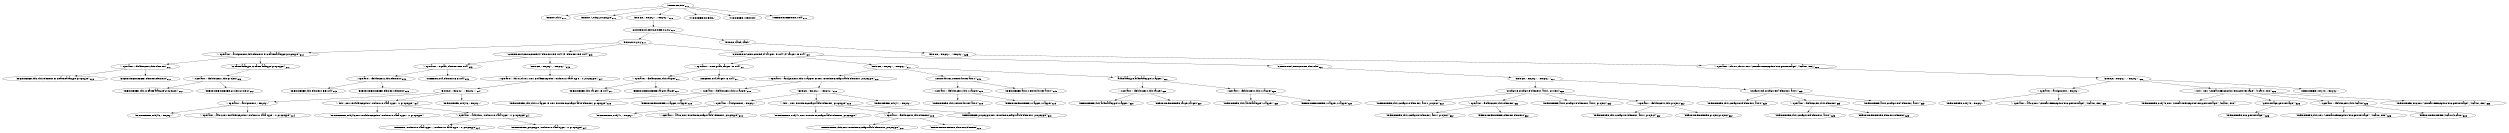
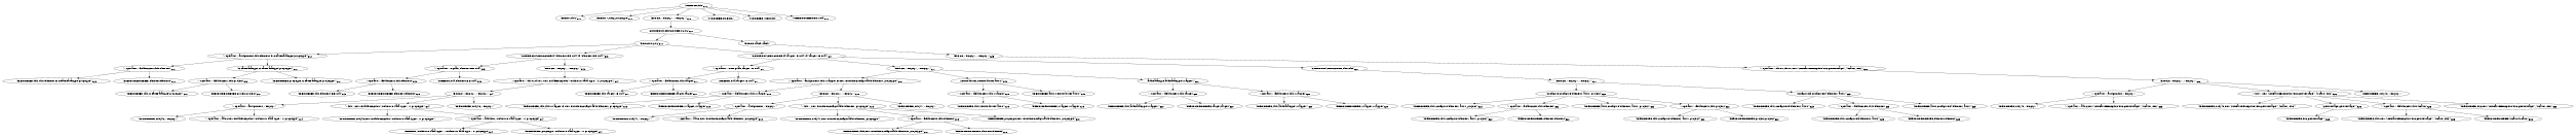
  digraph {
    n1 [label=<(METHOD,init)<SUB>610</SUB>>]
    n2 [label=<(PARAM,this)<SUB>610</SUB>>]
    n3 [label=<(PARAM,String propType)<SUB>610</SUB>>]
    n4 [label=<(BLOCK,&lt;empty&gt;,&lt;empty&gt;)<SUB>610</SUB>>]
    n5 [label=<(MODIFIER,PUBLIC)>]
    n6 [label=<(MODIFIER,VIRTUAL)>]
    n7 [label=<(METHOD_RETURN,void)<SUB>610</SUB>>]
    n8 [label=<(CONTROL_STRUCTURE,try,try)<SUB>611</SUB>>]
    n9 [label=<(BLOCK,try,try)<SUB>611</SUB>>]
    n10 [label=<(BLOCK,catch,catch)>]
    n11 [label=<(&lt;operator&gt;.assignment,this.element = createDataType(propType))<SUB>612</SUB>>]
    n12 [label=<(CONTROL_STRUCTURE,if (element == null),if (element == null))<SUB>613</SUB>>]
    n13 [label=<(CONTROL_STRUCTURE,if (target != null),if (target != null))<SUB>617</SUB>>]
    n14 [label=<(BLOCK,&lt;empty&gt;,&lt;empty&gt;)<SUB>625</SUB>>]
    n15 [label=<(&lt;operator&gt;.fieldAccess,this.element)<SUB>612</SUB>>]
    n16 [label=<(createDataType,createDataType(propType))<SUB>612</SUB>>]
    n17 [label=<(&lt;operator&gt;.equals,element == null)<SUB>613</SUB>>]
    n18 [label=<(BLOCK,&lt;empty&gt;,&lt;empty&gt;)<SUB>613</SUB>>]
    n19 [label=<(&lt;operator&gt;.notEquals,target != null)<SUB>617</SUB>>]
    n20 [label=<(BLOCK,&lt;empty&gt;,&lt;empty&gt;)<SUB>617</SUB>>]
    n21 [label=<(CONTROL_STRUCTURE,else,else)<SUB>621</SUB>>]
    n22 [label=<(IDENTIFIER,this,this.element = createDataType(propType))<SUB>612</SUB>>]
    n23 [label=<(FIELD_IDENTIFIER,element,element)<SUB>612</SUB>>]
    n24 [label=<(&lt;operator&gt;.fieldAccess,this.project)<SUB>612</SUB>>]
+   n25 [label=<(IDENTIFIER,propType,createDataType(propType))<SUB>612</SUB>>]
    n26 [label=<(IDENTIFIER,this,createDataType(propType))<SUB>612</SUB>>]
    n27 [label=<(FIELD_IDENTIFIER,project,project)<SUB>612</SUB>>]
    n28 [label=<(&lt;operator&gt;.fieldAccess,this.element)<SUB>613</SUB>>]
    n29 [label=<(LITERAL,null,element == null)<SUB>613</SUB>>]
    n30 [label=<(&lt;operator&gt;.throw,throw new BuildException(&quot;Unknown data type &quot; + propType);)<SUB>614</SUB>>]
    n31 [label=<(IDENTIFIER,this,element == null)<SUB>613</SUB>>]
    n32 [label=<(FIELD_IDENTIFIER,element,element)<SUB>613</SUB>>]
    n33 [label=<(BLOCK,&lt;empty&gt;,&lt;empty&gt;)<SUB>614</SUB>>]
    n34 [label=<(&lt;operator&gt;.assignment,&lt;empty&gt;)>]
    n35 [label=<(&lt;init&gt;,new BuildException(&quot;Unknown data type &quot; + propType))<SUB>614</SUB>>]
    n36 [label=<(IDENTIFIER,$obj46,&lt;empty&gt;)>]
    n37 [label=<(IDENTIFIER,$obj46,&lt;empty&gt;)>]
    n38 [label=<(&lt;operator&gt;.alloc,new BuildException(&quot;Unknown data type &quot; + propType))<SUB>614</SUB>>]
    n39 [label=<(IDENTIFIER,$obj46,new BuildException(&quot;Unknown data type &quot; + propType))>]
    n40 [label=<(&lt;operator&gt;.addition,&quot;Unknown data type &quot; + propType)<SUB>614</SUB>>]
    n41 [label=<(LITERAL,&quot;Unknown data type &quot;,&quot;Unknown data type &quot; + propType)<SUB>614</SUB>>]
    n42 [label=<(IDENTIFIER,propType,&quot;Unknown data type &quot; + propType)<SUB>614</SUB>>]
    n43 [label=<(&lt;operator&gt;.fieldAccess,this.target)<SUB>617</SUB>>]
    n44 [label=<(LITERAL,null,target != null)<SUB>617</SUB>>]
    n45 [label=<(&lt;operator&gt;.assignment,this.wrapper = new RuntimeConfigurable(element, propType))<SUB>618</SUB>>]
    n46 [label=<(setAttributes,setAttributes(attrs))<SUB>619</SUB>>]
    n47 [label=<(addDataType,addDataType(wrapper))<SUB>620</SUB>>]
    n48 [label=<(BLOCK,&lt;empty&gt;,&lt;empty&gt;)<SUB>621</SUB>>]
    n49 [label=<(IDENTIFIER,this,target != null)<SUB>617</SUB>>]
    n50 [label=<(FIELD_IDENTIFIER,target,target)<SUB>617</SUB>>]
    n51 [label=<(&lt;operator&gt;.fieldAccess,this.wrapper)<SUB>618</SUB>>]
    n52 [label=<(BLOCK,&lt;empty&gt;,&lt;empty&gt;)<SUB>618</SUB>>]
    n53 [label=<(&lt;operator&gt;.fieldAccess,this.wrapper)<SUB>619</SUB>>]
    n54 [label=<(IDENTIFIER,attrs,setAttributes(attrs))<SUB>619</SUB>>]
    n55 [label=<(&lt;operator&gt;.fieldAccess,this.target)<SUB>620</SUB>>]
    n56 [label=<(&lt;operator&gt;.fieldAccess,this.wrapper)<SUB>620</SUB>>]
    n57 [label=<(IDENTIFIER,this,this.wrapper = new RuntimeConfigurable(element, propType))<SUB>618</SUB>>]
    n58 [label=<(FIELD_IDENTIFIER,wrapper,wrapper)<SUB>618</SUB>>]
    n59 [label=<(&lt;operator&gt;.assignment,&lt;empty&gt;)>]
    n60 [label=<(&lt;init&gt;,new RuntimeConfigurable(element, propType))<SUB>618</SUB>>]
    n61 [label=<(IDENTIFIER,$obj47,&lt;empty&gt;)>]
    n62 [label=<(IDENTIFIER,$obj47,&lt;empty&gt;)>]
    n63 [label=<(&lt;operator&gt;.alloc,new RuntimeConfigurable(element, propType))<SUB>618</SUB>>]
    n64 [label=<(IDENTIFIER,$obj47,new RuntimeConfigurable(element, propType))>]
    n65 [label=<(&lt;operator&gt;.fieldAccess,this.element)<SUB>618</SUB>>]
    n66 [label=<(IDENTIFIER,propType,new RuntimeConfigurable(element, propType))<SUB>618</SUB>>]
    n67 [label=<(IDENTIFIER,this,new RuntimeConfigurable(element, propType))<SUB>618</SUB>>]
    n68 [label=<(FIELD_IDENTIFIER,element,element)<SUB>618</SUB>>]
    n69 [label=<(IDENTIFIER,this,setAttributes(attrs))<SUB>619</SUB>>]
    n70 [label=<(FIELD_IDENTIFIER,wrapper,wrapper)<SUB>619</SUB>>]
    n71 [label=<(IDENTIFIER,this,addDataType(wrapper))<SUB>620</SUB>>]
    n72 [label=<(FIELD_IDENTIFIER,target,target)<SUB>620</SUB>>]
    n73 [label=<(IDENTIFIER,this,addDataType(wrapper))<SUB>620</SUB>>]
    n74 [label=<(FIELD_IDENTIFIER,wrapper,wrapper)<SUB>620</SUB>>]
    n75 [label=<(configure,configure(element, attrs, project))<SUB>622</SUB>>]
    n76 [label=<(configureId,configureId(element, attrs))<SUB>623</SUB>>]
    n77 [label=<(IDENTIFIER,this,configure(element, attrs, project))<SUB>622</SUB>>]
    n78 [label=<(&lt;operator&gt;.fieldAccess,this.element)<SUB>622</SUB>>]
    n79 [label=<(IDENTIFIER,attrs,configure(element, attrs, project))<SUB>622</SUB>>]
    n80 [label=<(&lt;operator&gt;.fieldAccess,this.project)<SUB>622</SUB>>]
    n81 [label=<(IDENTIFIER,this,configureId(element, attrs))<SUB>623</SUB>>]
    n82 [label=<(&lt;operator&gt;.fieldAccess,this.element)<SUB>623</SUB>>]
    n83 [label=<(IDENTIFIER,attrs,configureId(element, attrs))<SUB>623</SUB>>]
    n84 [label=<(IDENTIFIER,this,configure(element, attrs, project))<SUB>622</SUB>>]
    n85 [label=<(FIELD_IDENTIFIER,element,element)<SUB>622</SUB>>]
    n86 [label=<(IDENTIFIER,this,configure(element, attrs, project))<SUB>622</SUB>>]
    n87 [label=<(FIELD_IDENTIFIER,project,project)<SUB>622</SUB>>]
    n88 [label=<(IDENTIFIER,this,configureId(element, attrs))<SUB>623</SUB>>]
    n89 [label=<(FIELD_IDENTIFIER,element,element)<SUB>623</SUB>>]
    n90 [label=<(&lt;operator&gt;.throw,throw new SAXParseException(exc.getMessage(), locator, exc);)<SUB>626</SUB>>]
    n91 [label=<(BLOCK,&lt;empty&gt;,&lt;empty&gt;)<SUB>626</SUB>>]
    n92 [label=<(&lt;operator&gt;.assignment,&lt;empty&gt;)>]
    n93 [label=<(&lt;init&gt;,new SAXParseException(exc.getMessage(), locator, exc))<SUB>626</SUB>>]
    n94 [label=<(IDENTIFIER,$obj48,&lt;empty&gt;)>]
    n95 [label=<(IDENTIFIER,$obj48,&lt;empty&gt;)>]
    n96 [label=<(&lt;operator&gt;.alloc,new SAXParseException(exc.getMessage(), locator, exc))<SUB>626</SUB>>]
    n97 [label=<(IDENTIFIER,$obj48,new SAXParseException(exc.getMessage(), locator, exc))>]
    n98 [label=<(getMessage,getMessage())<SUB>326</SUB>>]
    n99 [label=<(&lt;operator&gt;.fieldAccess,this.locator)<SUB>626</SUB>>]
    n100 [label=<(IDENTIFIER,exc,new SAXParseException(exc.getMessage(), locator, exc))<SUB>626</SUB>>]
    n101 [label=<(IDENTIFIER,exc,getMessage())<SUB>626</SUB>>]
    n102 [label=<(IDENTIFIER,this,new SAXParseException(exc.getMessage(), locator, exc))<SUB>626</SUB>>]
    n103 [label=<(FIELD_IDENTIFIER,locator,locator)<SUB>626</SUB>>]
    n1 -> n2
    n1 -> n3
    n1 -> n4
    n1 -> n5
    n1 -> n6
    n1 -> n7
    n4 -> n8
    n8 -> n9
    n8 -> n10
    n9 -> n11
    n9 -> n12
    n9 -> n13
    n10 -> n14
    n11 -> n15
    n11 -> n16
    n12 -> n17
    n12 -> n18
    n13 -> n19
    n13 -> n20
    n13 -> n21
    n14 -> n90
    n15 -> n22
    n15 -> n23
    n16 -> n24
+   n16 -> n25
    n17 -> n28
    n17 -> n29
    n18 -> n30
    n19 -> n43
    n19 -> n44
    n20 -> n45
    n20 -> n46
    n20 -> n47
    n21 -> n48
    n24 -> n26
    n24 -> n27
    n28 -> n31
    n28 -> n32
    n30 -> n33
    n33 -> n34
    n33 -> n35
    n33 -> n36
    n34 -> n37
    n34 -> n38
    n35 -> n39
    n35 -> n40
    n40 -> n41
    n40 -> n42
    n43 -> n49
    n43 -> n50
    n45 -> n51
    n45 -> n52
    n46 -> n53
    n46 -> n54
    n47 -> n55
    n47 -> n56
    n48 -> n75
    n48 -> n76
    n51 -> n57
    n51 -> n58
    n52 -> n59
    n52 -> n60
    n52 -> n61
    n53 -> n69
    n53 -> n70
    n55 -> n71
    n55 -> n72
    n56 -> n73
    n56 -> n74
    n59 -> n62
    n59 -> n63
    n60 -> n64
    n60 -> n65
    n60 -> n66
    n65 -> n67
    n65 -> n68
    n75 -> n77
    n75 -> n78
    n75 -> n79
    n75 -> n80
    n76 -> n81
    n76 -> n82
    n76 -> n83
    n78 -> n84
    n78 -> n85
    n80 -> n86
    n80 -> n87
    n82 -> n88
    n82 -> n89
    n90 -> n91
    n91 -> n92
    n91 -> n93
    n91 -> n94
    n92 -> n95
    n92 -> n96
    n93 -> n97
    n93 -> n98
    n93 -> n99
    n93 -> n100
    n98 -> n101
    n99 -> n102
    n99 -> n103
  }
